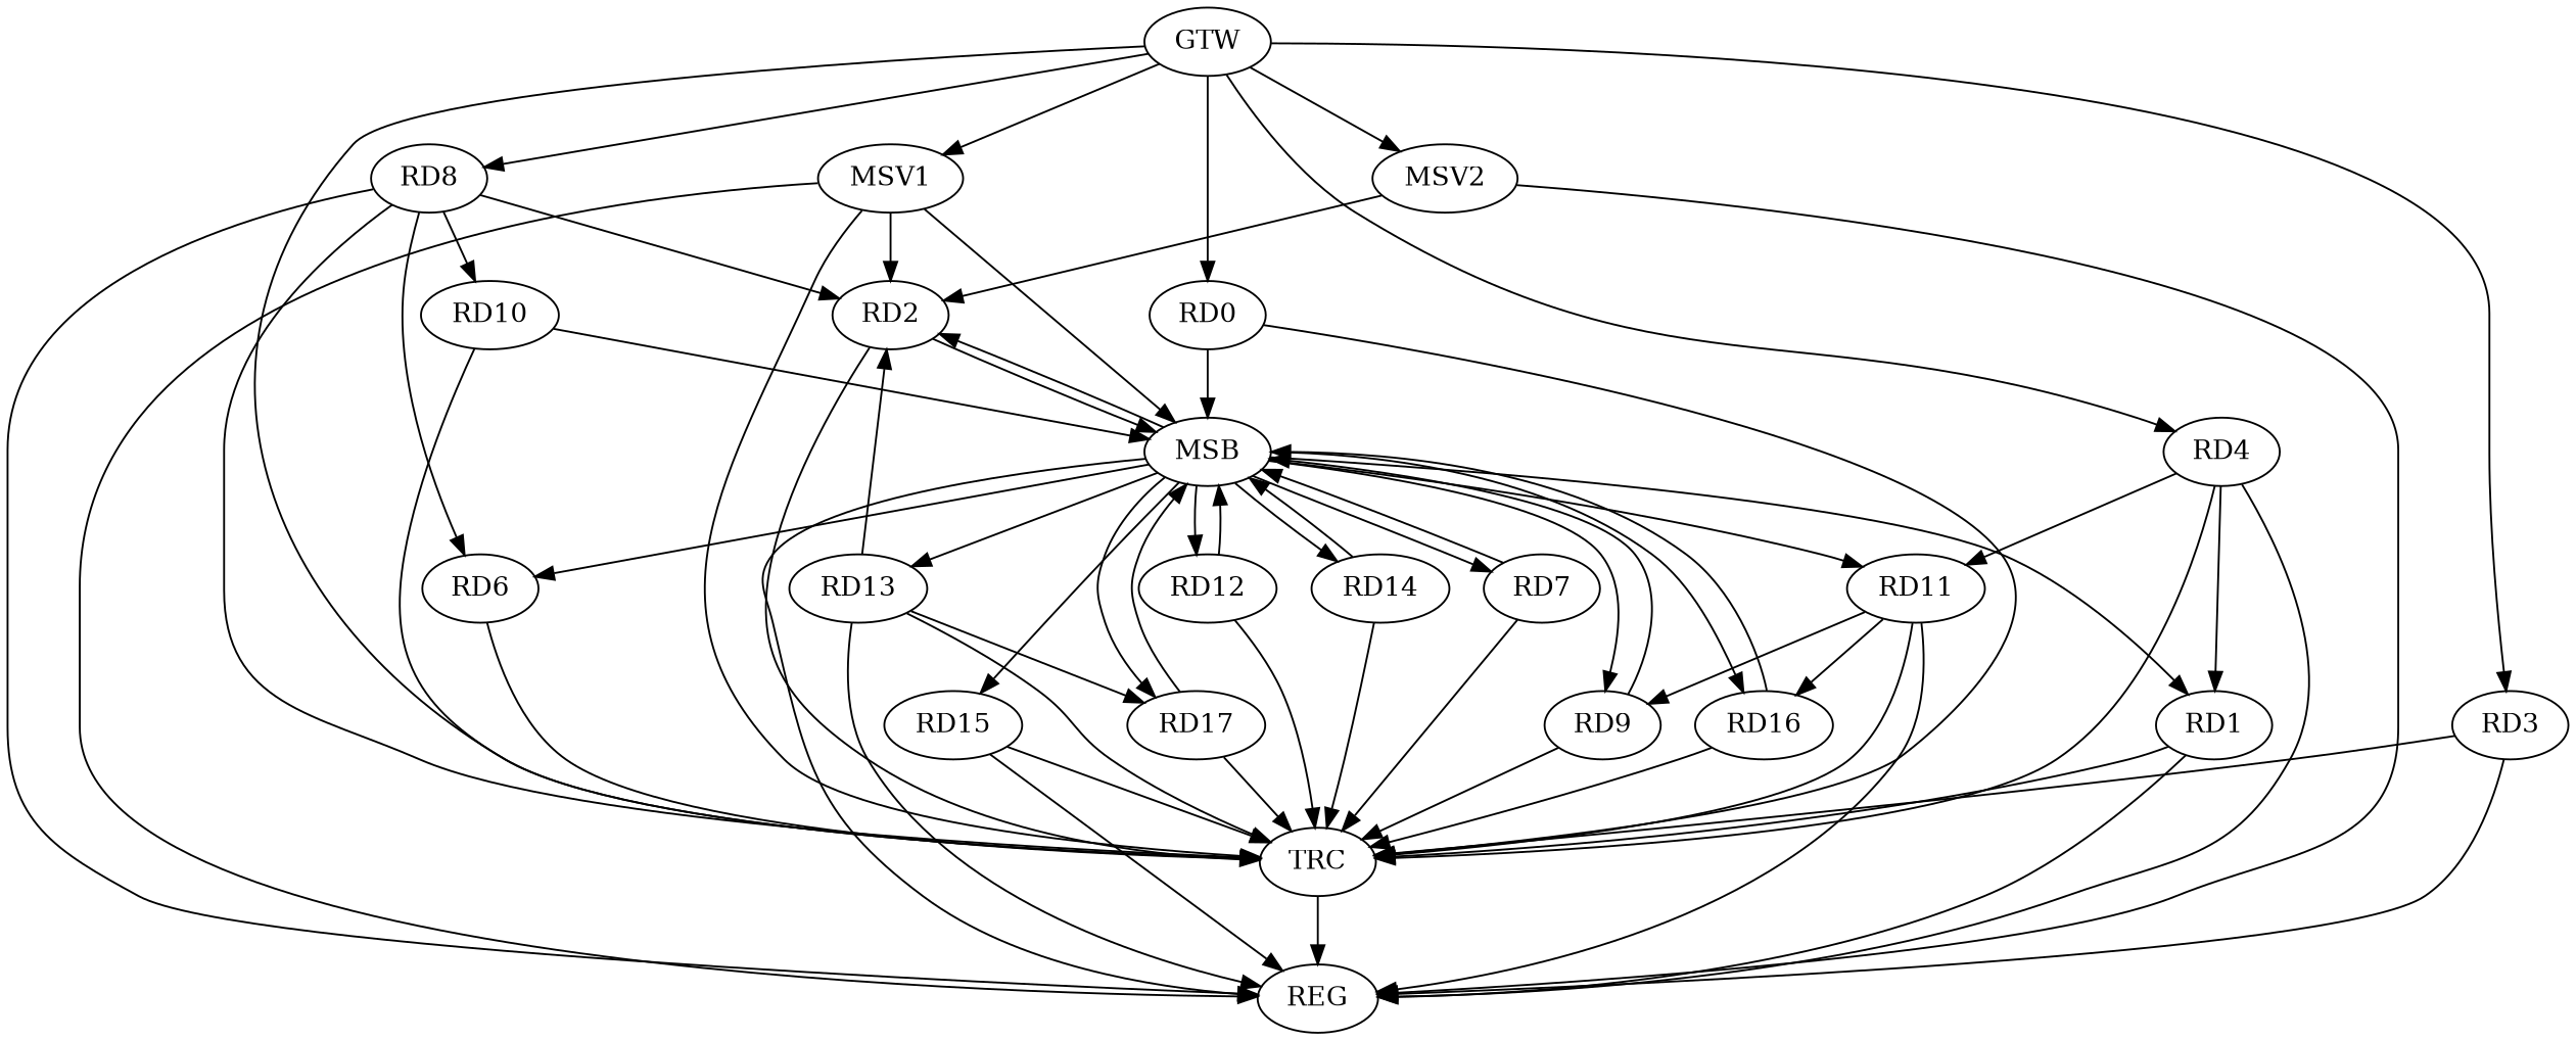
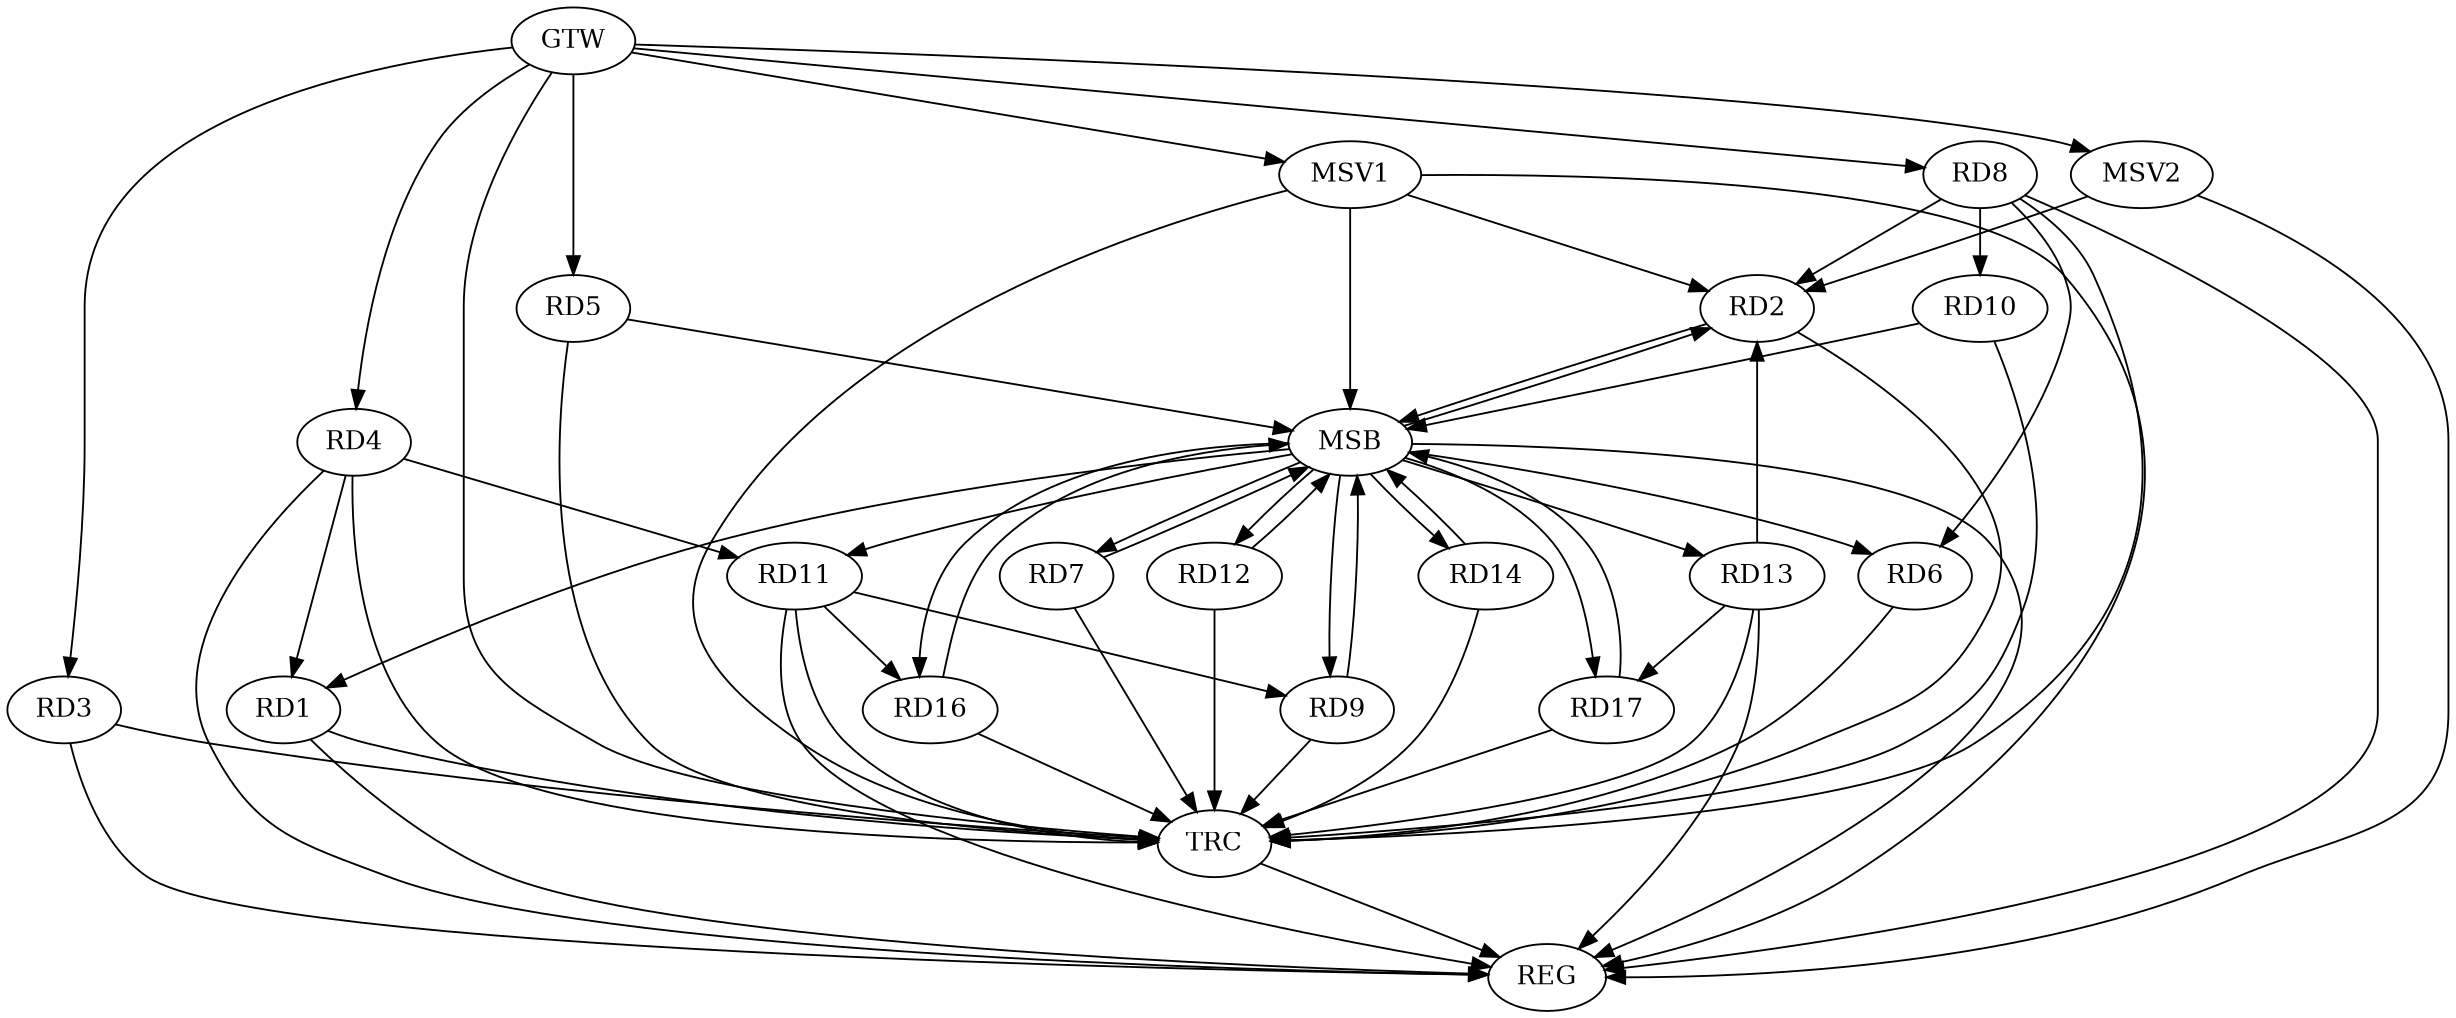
  strict digraph {
    n1 [label=RD1]
    n2 [label=REG]
    n3 [label=TRC]
    n4 [label=RD2]
    n5 [label=MSB]
    n6 [label=RD11]
    n7 [label=RD6]
    n8 [label=RD7]
    n9 [label=RD9]
    n10 [label=RD16]
    n11 [label=RD12]
    n12 [label=RD13]
    n13 [label=RD17]
    n14 [label=RD14]
-   n15 [label=RD15]
    n16 [label=RD3]
    n17 [label=RD4]
-   n18 [label=RD0]
+   n18 [label=RD5]
    n19 [label=RD8]
    n20 [label=RD10]
    n21 [label=GTW]
    n22 [label=MSV1]
    n23 [label=MSV2]
    n1 -> n2
    n1 -> n3
    n3 -> n2
    n4 -> n3
    n4 -> n5
    n5 -> n1
    n5 -> n2
    n5 -> n4
    n5 -> n6
    n5 -> n7
    n5 -> n8
    n5 -> n9
    n5 -> n10
    n5 -> n11
    n5 -> n12
    n5 -> n13
    n5 -> n14
-   n5 -> n15
    n6 -> n2
    n6 -> n3
    n6 -> n9
    n6 -> n10
    n7 -> n3
    n8 -> n3
    n8 -> n5
    n9 -> n3
    n9 -> n5
    n10 -> n3
    n10 -> n5
    n11 -> n3
    n11 -> n5
    n12 -> n2
    n12 -> n3
    n12 -> n4
    n12 -> n13
    n13 -> n3
    n13 -> n5
    n14 -> n3
    n14 -> n5
-   n15 -> n2
-   n15 -> n3
    n16 -> n2
    n16 -> n3
    n17 -> n1
    n17 -> n2
    n17 -> n3
    n17 -> n6
    n18 -> n3
    n18 -> n5
    n19 -> n2
    n19 -> n3
    n19 -> n4
    n19 -> n7
    n19 -> n20
    n20 -> n3
    n20 -> n5
    n21 -> n3
    n21 -> n16
    n21 -> n17
    n21 -> n18
    n21 -> n19
    n21 -> n22
    n21 -> n23
    n22 -> n2
    n22 -> n3
    n22 -> n4
    n22 -> n5
    n23 -> n2
    n23 -> n4
  }
